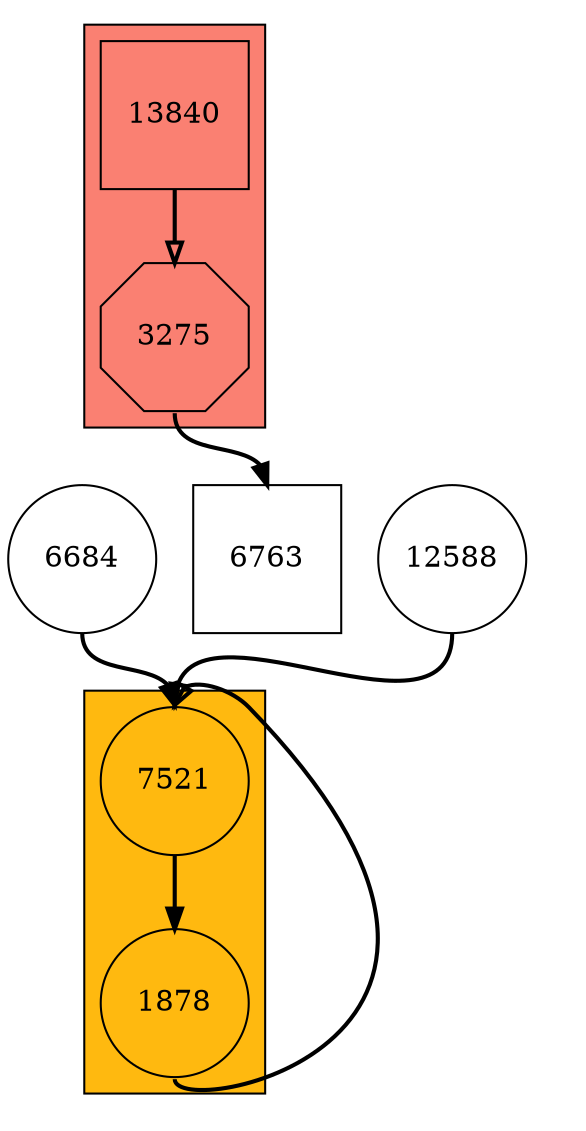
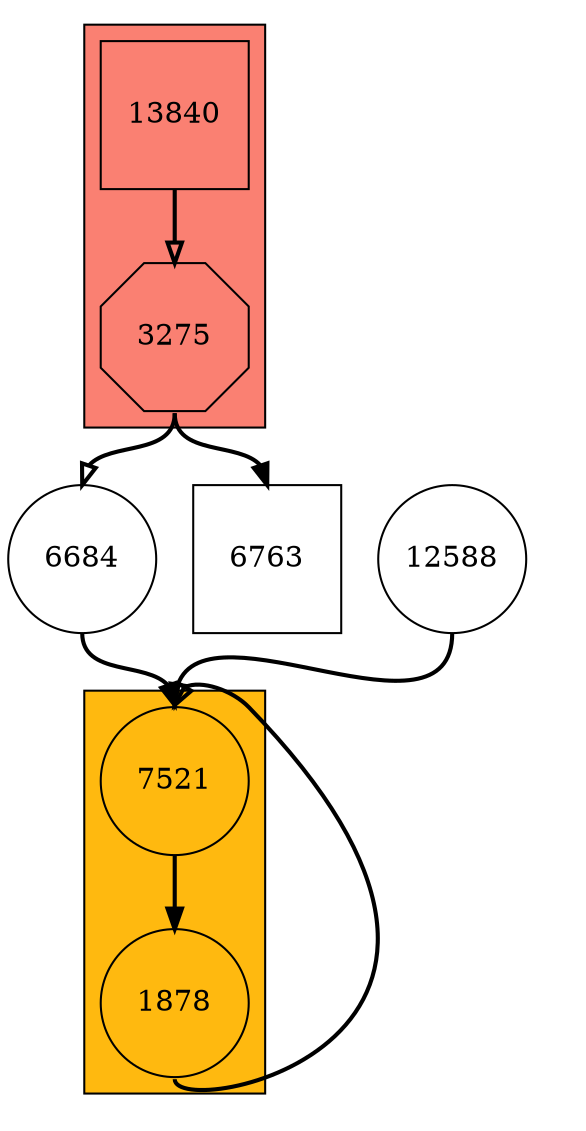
  digraph {
    node [shape=ellipse]
    edge [arrowhead=onormal headport=n style=bold tailport=s]
    n1 [height=1 label=13840 shape=box width=1]
    3275 [height=1 shape=octagon width=1]
    7521 [height=1 width=1]
    1878 [height=1 width=1]
    6684 [height=1 width=1]
    6763 [height=1 shape=box width=1]
    12588 [height=1 width=1]
    subgraph cluster_1 {
      fillcolor=salmon
      style=filled
      n1
      3275
    }
    subgraph cluster_2 {
      fillcolor=darkgoldenrod1
      style=filled
      7521
      1878
    }
    n1 -> 3275
+   3275 -> 6684
    3275 -> 6763 [arrowhead=normal]
    7521 -> 1878 [arrowhead=normal]
    1878 -> 7521
    6684 -> 7521 [arrowhead=normal]
    12588 -> 7521
  }
